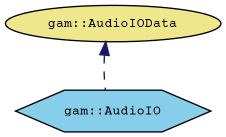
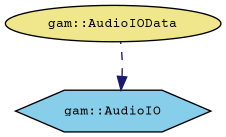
  digraph {
    fontname="Courier Prime"
    node [color=black fontname="Courier Prime" fontsize=10 style=filled]
    n1 [fillcolor=khaki fontcolor=black height=0.2 label="gam::AudioIOData" shape=ellipse width=0.4]
    n2 [height=0.2 label="gam::AudioIO" shape=hexagon width=0.4 fillcolor=skyblue]
-   n1 -> n2 [color=midnightblue dir=back fontname="Courier Prime" fontsize=10 labelfontname="FreeSans.ttf" labelfontsize=10 style=dashed]
+   n2 -> n1 [color=midnightblue dir=back fontname="Courier Prime" fontsize=10 labelfontname="FreeSans.ttf" labelfontsize=10 style=dashed]
  }
